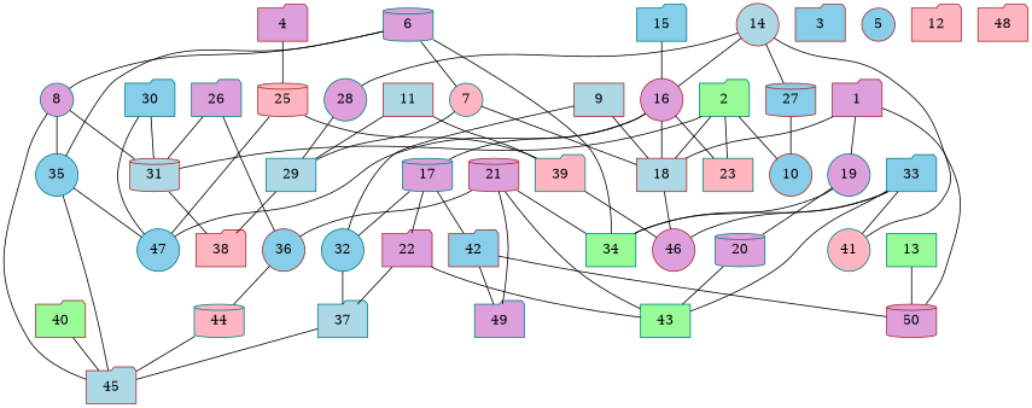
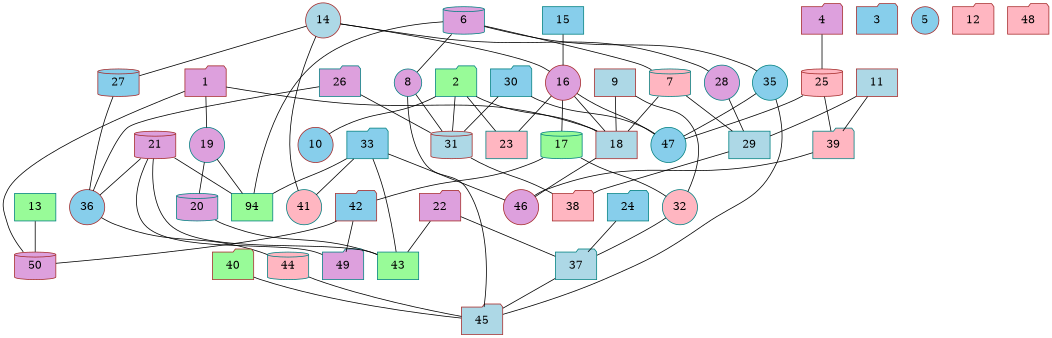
  graph {
    fontname="DejaVu Serif"
    node [color=teal fillcolor=plum fontname="DejaVu Serif" shape=folder style=filled]
    edge [fontname="DejaVu Serif"]
    1 [color=brown]
    18 [color=brown fillcolor=lightblue shape=box]
    19 [shape=circle]
    50 [color=brown shape=cylinder]
    46 [color=brown shape=circle]
-   34 [fillcolor=palegreen shape=box]
+   34 [fillcolor=palegreen shape=box label=94]
    20 [shape=cylinder]
    2 [fillcolor=palegreen]
    10 [color=brown fillcolor=skyblue shape=circle]
    23 [fillcolor=lightpink shape=box]
    31 [color=brown fillcolor=lightblue shape=cylinder]
    38 [color=brown fillcolor=lightpink]
    3 [color=brown fillcolor=skyblue]
    4 [color=brown]
    25 [color=brown fillcolor=lightpink shape=cylinder]
    39 [fillcolor=lightpink]
    47 [fillcolor=skyblue shape=circle]
    5 [color=brown fillcolor=skyblue shape=circle]
    6 [shape=cylinder]
-   7 [fillcolor=lightpink shape=circle]
+   7 [fillcolor=lightpink shape=cylinder]
    8 [shape=circle]
    35 [fillcolor=skyblue shape=circle]
    29 [fillcolor=lightblue shape=box]
    45 [color=brown fillcolor=lightblue]
    9 [color=brown fillcolor=lightblue shape=box]
-   32 [fillcolor=skyblue shape=circle]
+   32 [fillcolor=lightpink shape=circle]
    37 [fillcolor=lightblue]
    11 [color=brown fillcolor=lightblue shape=box]
    12 [color=brown fillcolor=lightpink]
    13 [fillcolor=palegreen shape=box]
    14 [color=brown fillcolor=lightblue shape=circle]
    16 [color=brown shape=circle]
    27 [color=brown fillcolor=skyblue shape=cylinder]
    28 [shape=circle]
    41 [fillcolor=lightpink shape=circle]
-   17 [shape=cylinder]
+   17 [fillcolor=palegreen shape=cylinder]
    36 [color=brown fillcolor=skyblue shape=circle]
-   15 [fillcolor=skyblue]
+   15 [fillcolor=skyblue shape=box]
    22 [color=brown]
    42 [color=brown fillcolor=skyblue]
    43 [fillcolor=palegreen shape=box]
    49
    21 [color=brown shape=cylinder]
    44 [fillcolor=lightpink shape=cylinder]
+   24 [fillcolor=skyblue]
    26
    30 [fillcolor=skyblue]
    33 [fillcolor=skyblue]
    40 [color=brown fillcolor=palegreen]
    48 [color=brown fillcolor=lightpink]
    1 -- 18
    1 -- 19
    1 -- 50
    18 -- 46
    19 -- 34
    19 -- 20
    20 -- 43
    2 -- 18
    2 -- 10
    2 -- 23
    2 -- 31
    31 -- 38
    4 -- 25
    25 -- 39
    25 -- 47
    39 -- 46
    6 -- 34
    6 -- 7
    6 -- 8
    6 -- 35
    7 -- 18
    7 -- 29
    8 -- 31
-   8 -- 35
    8 -- 45
    35 -- 47
    35 -- 45
    29 -- 38
    9 -- 18
    9 -- 32
    32 -- 37
    37 -- 45
    11 -- 39
    11 -- 29
    13 -- 50
    14 -- 16
    14 -- 27
    14 -- 28
    14 -- 41
    16 -- 18
    16 -- 23
    16 -- 47
    16 -- 17
-   27 -- 10
+   27 -- 36
    28 -- 29
    17 -- 32
-   17 -- 22
    17 -- 42
    36 -- 44
    15 -- 16
    22 -- 37
    22 -- 43
    42 -- 50
    42 -- 49
    21 -- 34
    21 -- 36
    21 -- 43
    21 -- 49
    44 -- 45
+   24 -- 37
    26 -- 31
    26 -- 36
    30 -- 31
    30 -- 47
    33 -- 46
    33 -- 34
    33 -- 41
    33 -- 43
    40 -- 45
  }
